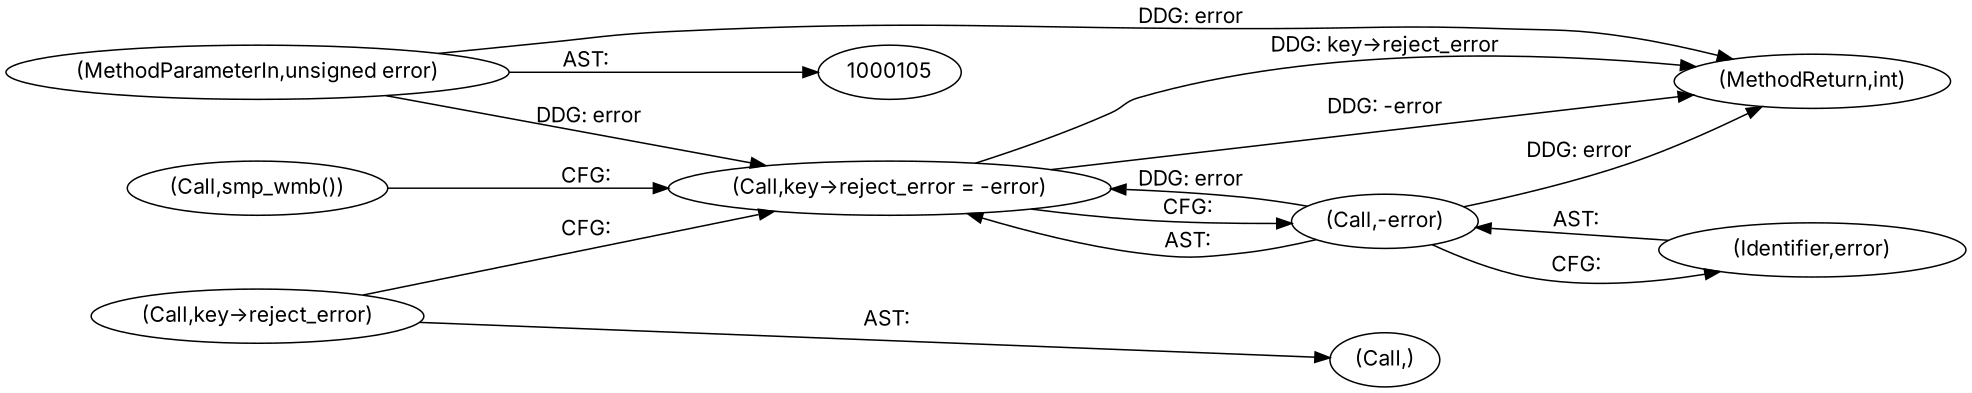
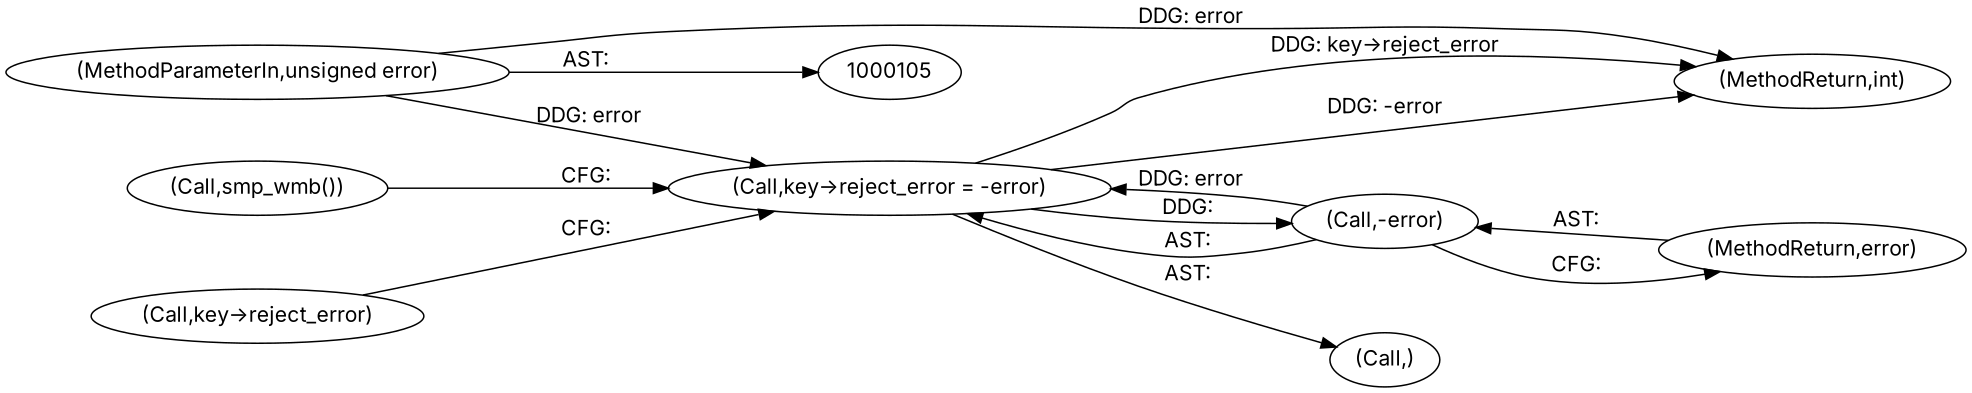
  digraph {
    fontname=Inter
    rankdir=LR
    node [fontname=Inter]
    edge [fontname=Inter]
    n1 [label="(Call,key->reject_error = -error)"]
    n2 [label="(Call,-error)"]
    n3 [label="(Call,)"]
    n4 [label="(MethodReturn,int)"]
-   n5 [label="(Identifier,error)"]
+   n5 [label="(MethodReturn,error)"]
    n6 [label="(MethodParameterIn,unsigned error)"]
    1000105
    n8 [label="(Call,smp_wmb())"]
    n9 [label="(Call,key->reject_error)"]
-   n1 -> n2 [label="CFG: "]
-   n9 -> n3 [label="AST: "]
+   n1 -> n2 [label="DDG: "]
+   n1 -> n3 [label="AST: "]
    n1 -> n4 [label="DDG: key->reject_error"]
    n1 -> n4 [label="DDG: -error"]
    n2 -> n1 [label="AST: "]
    n2 -> n1 [label="DDG: error"]
-   n2 -> n4 [label="DDG: error"]
    n2 -> n5 [label="CFG: "]
    n5 -> n2 [label="AST: "]
    n6 -> n1 [label="DDG: error"]
    n6 -> n4 [label="DDG: error"]
    n6 -> 1000105 [label="AST: "]
    n8 -> n1 [label="CFG: "]
    n9 -> n1 [label="CFG: "]
  }
